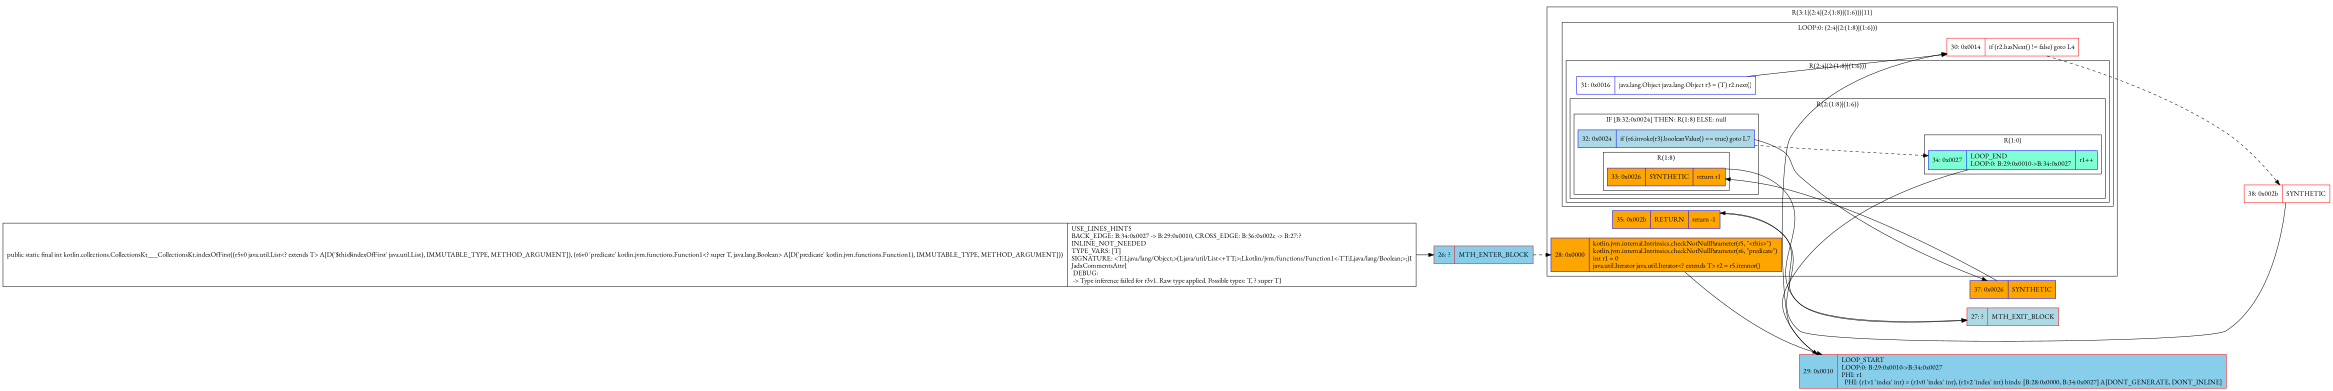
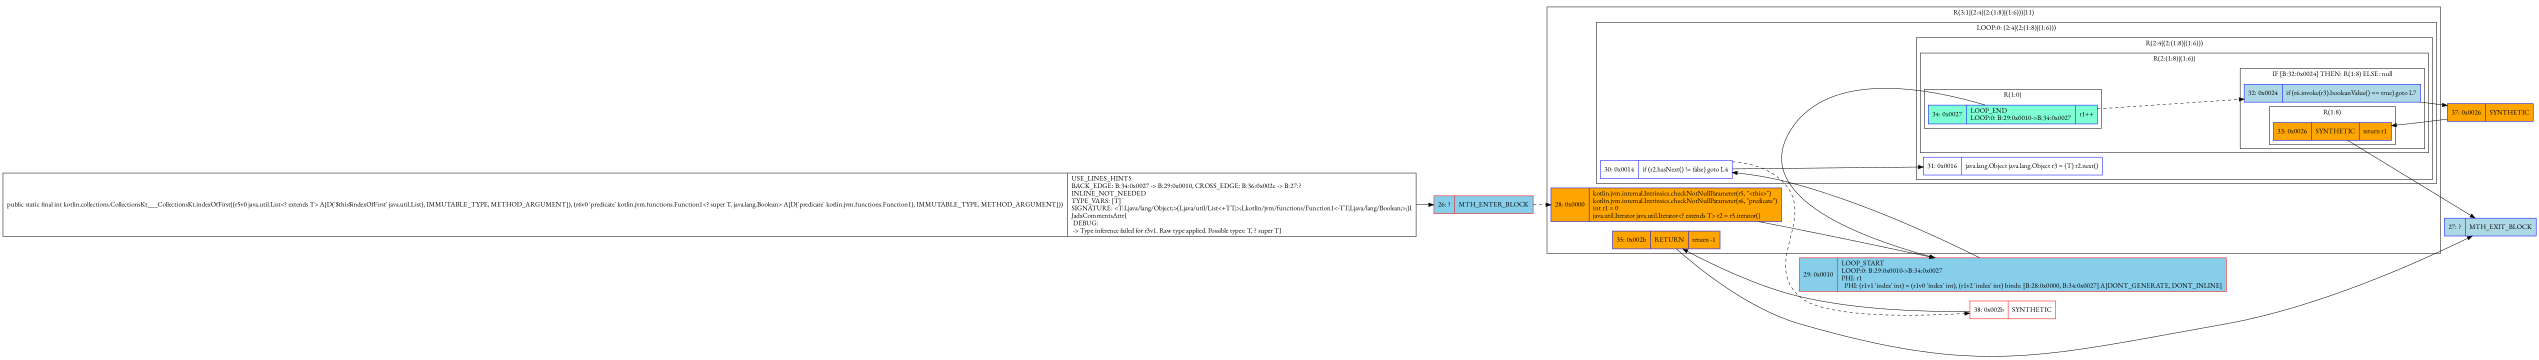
  digraph {
    fontname="EB Garamond"
    rankdir=LR
    node [color=blue fillcolor=orange fontname="EB Garamond" shape=record style=filled]
    edge [fontname="EB Garamond"]
    n1 [label="{33\:\ 0x0026|SYNTHETIC\l|return r1\l}"]
    n2 [fillcolor=lightblue label="{32\:\ 0x0024|if (r6.invoke(r3).booleanValue() == true) goto L7\l}"]
    n3 [fillcolor=aquamarine label="{34\:\ 0x0027|LOOP_END\lLOOP:0: B:29:0x0010\-\>B:34:0x0027\l|r1++\l}"]
    n4 [fillcolor=white label="{31\:\ 0x0016|java.lang.Object java.lang.Object r3 = (T) r2.next()\l}"]
-   n5 [color=red fillcolor=white label="{30\:\ 0x0014|if (r2.hasNext() != false) goto L4\l}"]
+   n5 [fillcolor=white label="{30\:\ 0x0014|if (r2.hasNext() != false) goto L4\l}"]
    n6 [label="{28\:\ 0x0000|kotlin.jvm.internal.Intrinsics.checkNotNullParameter(r5, \"\<this\>\")\lkotlin.jvm.internal.Intrinsics.checkNotNullParameter(r6, \"predicate\")\lint r1 = 0\ljava.util.Iterator java.util.Iterator\<? extends T\> r2 = r5.iterator()\l}"]
    n7 [label="{35\:\ 0x002b|RETURN\l|return \-1\l}"]
-   n8 [color=red fillcolor=lightblue label="{27\:\ ?|MTH_EXIT_BLOCK\l}"]
+   n8 [fillcolor=lightblue label="{27\:\ ?|MTH_EXIT_BLOCK\l}"]
    n9 [label="{37\:\ 0x0026|SYNTHETIC\l}"]
    n10 [color=red fillcolor=skyblue label="{29\:\ 0x0010|LOOP_START\lLOOP:0: B:29:0x0010\-\>B:34:0x0027\lPHI: r1 \l  PHI: (r1v1 'index' int) = (r1v0 'index' int), (r1v2 'index' int) binds: [B:28:0x0000, B:34:0x0027] A[DONT_GENERATE, DONT_INLINE]\l}"]
    n11 [color=red fillcolor=white label="{38\:\ 0x002b|SYNTHETIC\l}"]
    n12 [color=red fillcolor=skyblue label="{26\:\ ?|MTH_ENTER_BLOCK\l}"]
    n13 [fillcolor=white label="{public static final int kotlin.collections.CollectionsKt___CollectionsKt.indexOfFirst((r5v0 java.util.List\<? extends T\> A[D('$this$indexOfFirst' java.util.List), IMMUTABLE_TYPE, METHOD_ARGUMENT]), (r6v0 'predicate' kotlin.jvm.functions.Function1\<? super T, java.lang.Boolean\> A[D('predicate' kotlin.jvm.functions.Function1), IMMUTABLE_TYPE, METHOD_ARGUMENT]))  | USE_LINES_HINTS\lBACK_EDGE: B:34:0x0027 \-\> B:29:0x0010, CROSS_EDGE: B:36:0x002c \-\> B:27:?\lINLINE_NOT_NEEDED\lTYPE_VARS: [T]\lSIGNATURE: \<T:Ljava\/lang\/Object;\>(Ljava\/util\/List\<+TT;\>;Lkotlin\/jvm\/functions\/Function1\<\-TT;Ljava\/lang\/Boolean;\>;)I\lJadxCommentsAttr\{\l DEBUG: \l \-\> Type inference failed for r3v1. Raw type applied. Possible types: T, ? super T\}\l}" color=""]
    subgraph cluster_1 {
      label="R(3:1|(2:4|(2:(1:8)|(1:6)))|11)"
      n6
      n7
      subgraph cluster_2 {
        label="LOOP:0: (2:4|(2:(1:8)|(1:6)))"
        n5
        subgraph cluster_3 {
          label="R(2:4|(2:(1:8)|(1:6)))"
          n4
          subgraph cluster_4 {
            label="R(2:(1:8)|(1:6))"
            subgraph cluster_5 {
              label="IF [B:32:0x0024] THEN: R(1:8) ELSE: null"
              n2
              subgraph cluster_6 {
                label="R(1:8)"
                n1
              }
            }
            subgraph cluster_7 {
              label="R(1:0)"
              n3
            }
          }
        }
      }
    }
    n1 -> n8
-   n2 -> n3 [style=dashed]
+   n3 -> n2 [style=dashed]
    n2 -> n9
    n3 -> n10
-   n4 -> n5
+   n5 -> n4
    n5 -> n11 [style=dashed]
    n6 -> n10
    n7 -> n8
    n9 -> n1
    n10 -> n5
    n11 -> n7
    n12 -> n6 [style=dashed]
    n13 -> n12
  }
